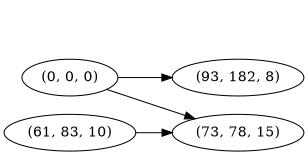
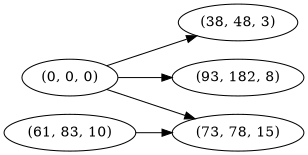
  digraph {
    rankdir=LR
    "(0, 0, 0)"
+   "(38, 48, 3)"
    n3 [label="(93, 182, 8)"]
    "(73, 78, 15)"
    "(61, 83, 10)"
+   "(0, 0, 0)" -> "(38, 48, 3)"
    "(0, 0, 0)" -> n3
    "(0, 0, 0)" -> "(73, 78, 15)"
    "(61, 83, 10)" -> "(73, 78, 15)"
  }
